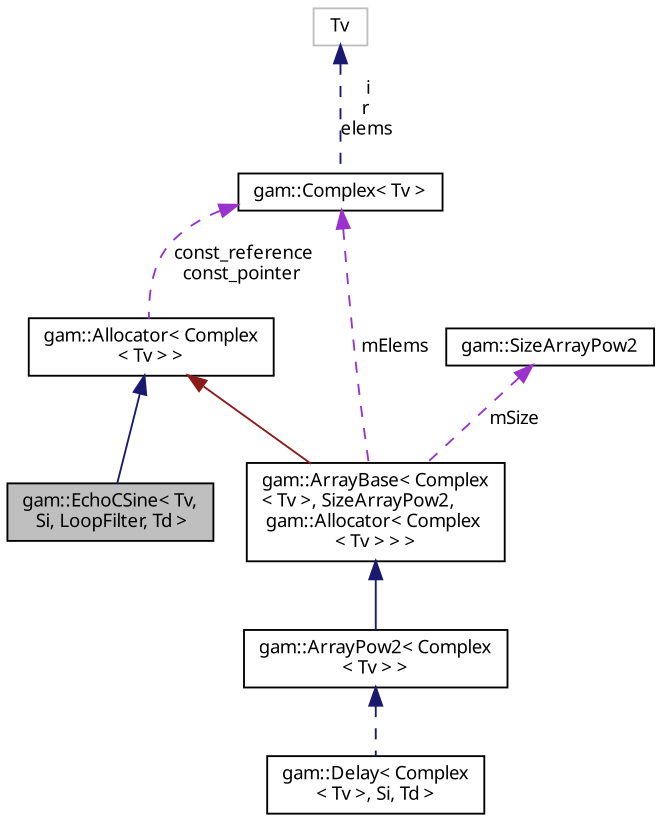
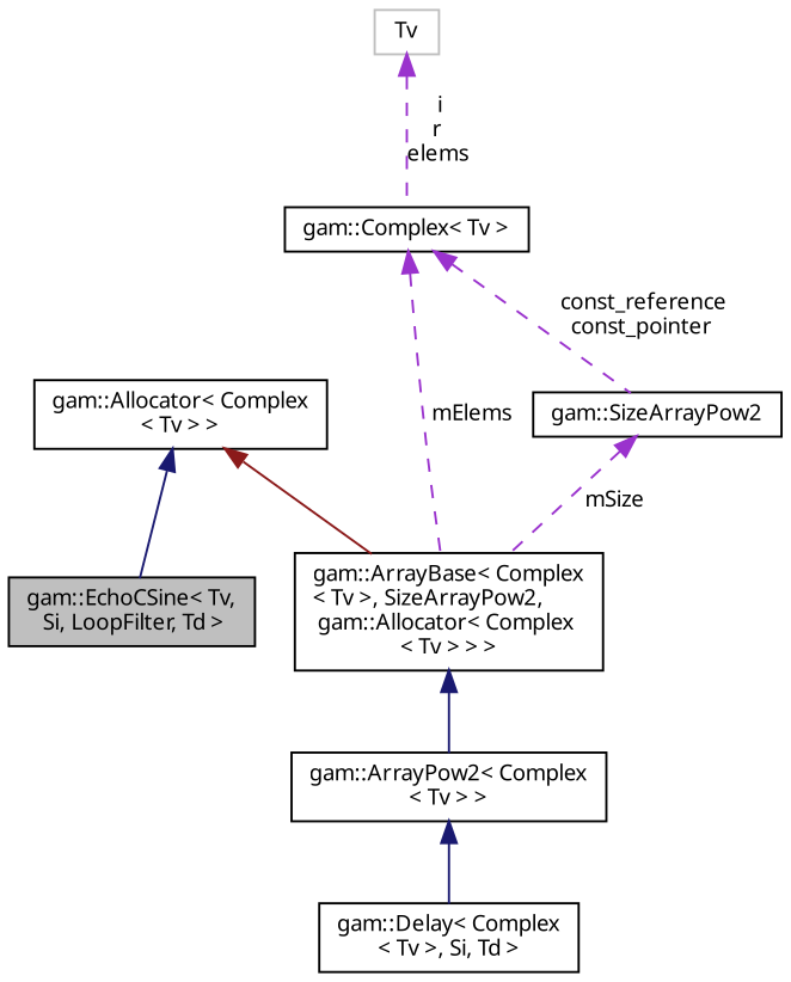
  digraph {
    node [color=black fontname="FreeSans.ttf" fontsize=10 shape=record]
    edge [color=darkorchid3 dir=back fontname="FreeSans.ttf" fontsize=10 labelfontname="FreeSans.ttf" labelfontsize=10 style=solid]
    n1 [fillcolor=grey75 fontcolor=black height=0.2 label="gam::EchoCSine\< Tv,\l Si, LoopFilter, Td \>" style=filled width=0.4]
    n2 [height=0.2 label="gam::Delay\< Complex\l\< Tv \>, Si, Td \>" width=0.4]
    n3 [height=0.2 label="gam::ArrayPow2\< Complex\l\< Tv \> \>" width=0.4]
    n4 [height=0.2 label="gam::ArrayBase\< Complex\l\< Tv \>, SizeArrayPow2,\l gam::Allocator\< Complex\l\< Tv \> \> \>" width=0.4]
    n5 [height=0.2 label="gam::Allocator\< Complex\l\< Tv \> \>" width=0.4]
    n6 [height=0.2 label="gam::Complex\< Tv \>" width=0.4]
    n7 [color=grey75 height=0.2 label=Tv width=0.4]
    n8 [height=0.2 label="gam::SizeArrayPow2" width=0.4]
-   n3 -> n2 [color=midnightblue style=dashed]
+   n3 -> n2 [color=midnightblue]
    n4 -> n3 [color=midnightblue]
    n5 -> n1 [color=midnightblue]
    n5 -> n4 [color=firebrick4]
    n6 -> n4 [label=" mElems" style=dashed]
-   n6 -> n5 [label=" const_reference\nconst_pointer" style=dashed]
-   n7 -> n6 [color=midnightblue label=" i\nr\nelems" style=dashed]
+   n6 -> n8 [label=" const_reference\nconst_pointer" style=dashed]
+   n7 -> n6 [label=" i\nr\nelems" style=dashed]
    n8 -> n4 [label=" mSize" style=dashed]
  }
